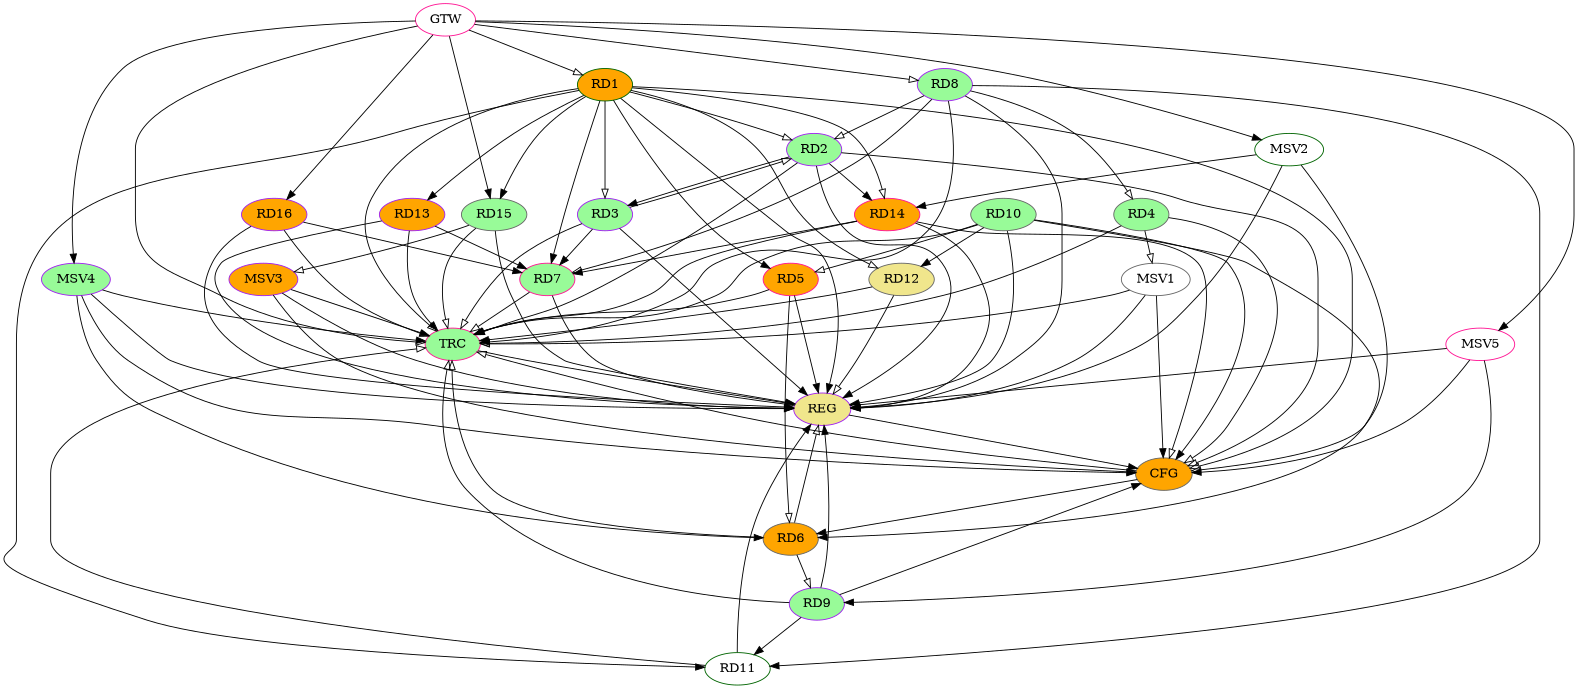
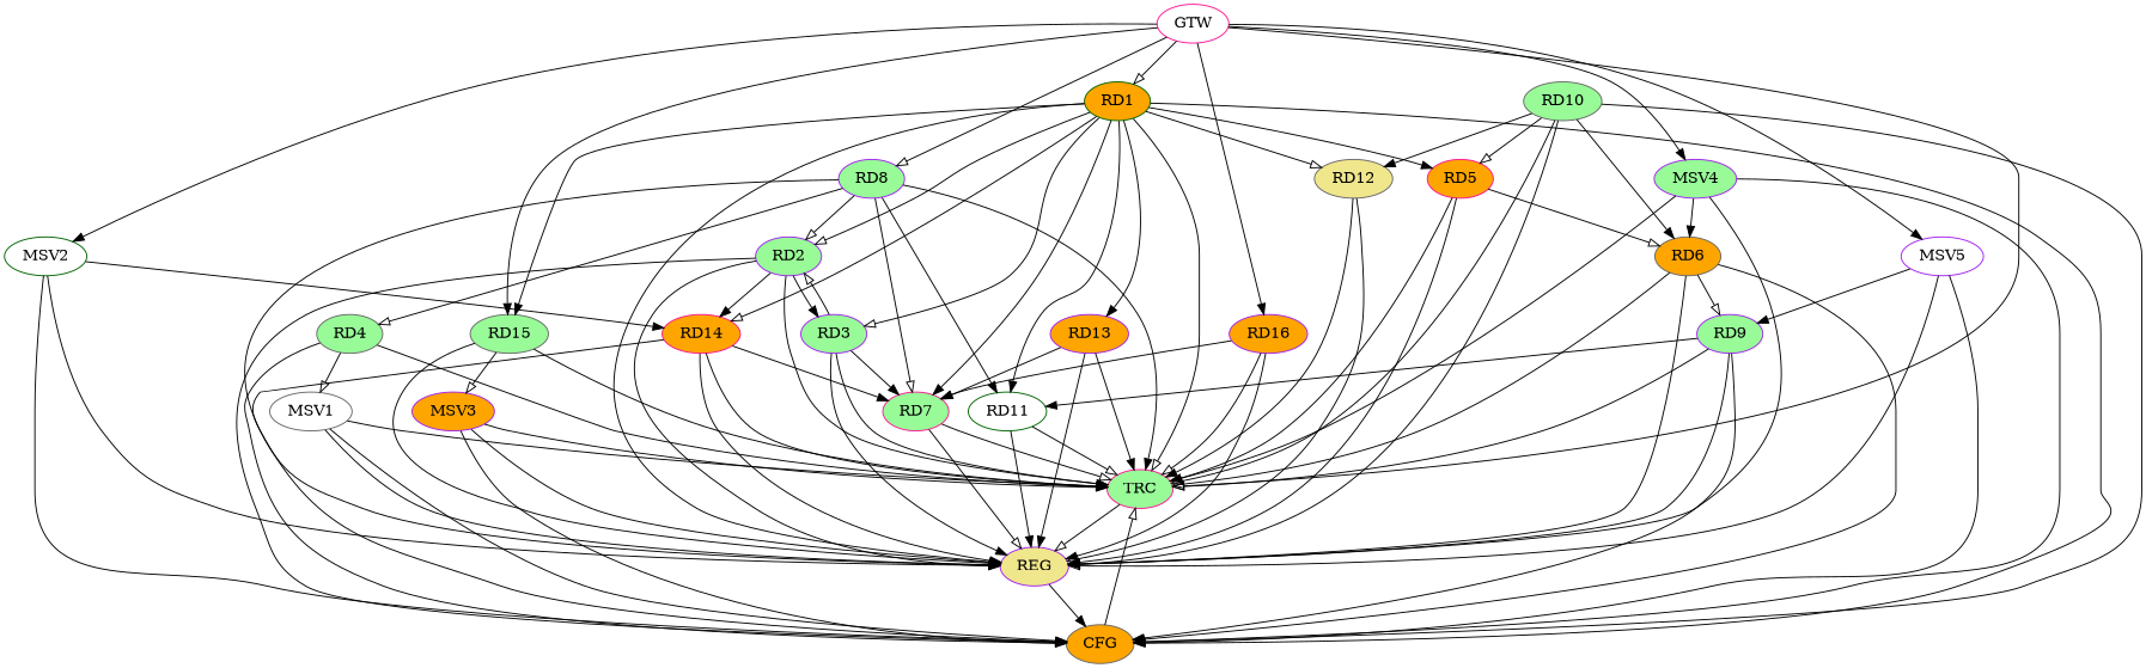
  strict digraph {
    node [color=purple fillcolor=palegreen style=filled]
    edge [arrowhead=normal]
    n1 [color=darkgreen fillcolor=orange label=RD1]
    n2 [label=RD2]
    n3 [label=RD3]
    n4 [color=deeppink fillcolor=orange label=RD5]
    n5 [color=deeppink label=RD7]
    n6 [color=darkgreen fillcolor=white label=RD11]
    n7 [color=gray40 fillcolor=khaki label=RD12]
    n8 [fillcolor=orange label=RD13]
    n9 [color=deeppink fillcolor=orange label=RD14]
    n10 [color=gray40 label=RD15]
    n11 [fillcolor=khaki label=REG]
    n12 [color=gray40 fillcolor=orange label=CFG]
    n13 [color=deeppink label=TRC]
    n14 [color=gray40 fillcolor=orange label=RD6]
    n15 [color=gray40 label=RD10]
    n16 [fillcolor=orange label=MSV3]
    n17 [color=gray40 label=RD4]
    n18 [color=gray40 fillcolor=white label=MSV1]
    n19 [label=RD9]
    n20 [label=RD8]
    n21 [fillcolor=orange label=RD16]
    n22 [color=deeppink fillcolor=white label=GTW]
    n23 [color=darkgreen fillcolor=white label=MSV2]
    n24 [label=MSV4]
-   n25 [color=deeppink fillcolor=white label=MSV5]
+   n25 [fillcolor=white label=MSV5]
    n1 -> n2 [arrowhead=onormal]
    n1 -> n3 [arrowhead=onormal]
    n1 -> n4
    n1 -> n5
    n1 -> n6
    n1 -> n7 [arrowhead=onormal]
    n1 -> n8
    n1 -> n9 [arrowhead=onormal]
    n1 -> n10
    n1 -> n11
    n1 -> n12 [arrowhead=onormal]
    n1 -> n13 [arrowhead=onormal]
    n2 -> n3
    n2 -> n9
    n2 -> n11
    n2 -> n12 [arrowhead=onormal]
    n2 -> n13
    n3 -> n2 [arrowhead=onormal]
    n3 -> n5
    n3 -> n11
    n3 -> n13 [arrowhead=onormal]
    n4 -> n11
    n4 -> n13
    n4 -> n14 [arrowhead=onormal]
    n5 -> n11 [arrowhead=onormal]
    n5 -> n13 [arrowhead=onormal]
    n6 -> n11
    n6 -> n13 [arrowhead=onormal]
    n7 -> n11 [arrowhead=onormal]
    n7 -> n13
    n8 -> n5
    n8 -> n11
    n8 -> n13
    n9 -> n5
    n9 -> n11
    n9 -> n12 [arrowhead=onormal]
    n9 -> n13
    n10 -> n11
    n10 -> n13 [arrowhead=onormal]
    n10 -> n16 [arrowhead=onormal]
    n11 -> n12
    n12 -> n13 [arrowhead=onormal]
    n13 -> n11 [arrowhead=onormal]
    n14 -> n11 [arrowhead=onormal]
-   n12 -> n14
+   n14 -> n12
    n14 -> n13 [arrowhead=onormal]
    n14 -> n19 [arrowhead=onormal]
    n15 -> n4 [arrowhead=onormal]
    n15 -> n7
    n15 -> n11
    n15 -> n12
    n15 -> n13 [arrowhead=onormal]
    n15 -> n14
    n16 -> n11
    n16 -> n12 [arrowhead=onormal]
    n16 -> n13
    n17 -> n12 [arrowhead=onormal]
    n17 -> n13 [arrowhead=onormal]
    n17 -> n18 [arrowhead=onormal]
    n18 -> n11
    n18 -> n12
    n18 -> n13 [arrowhead=onormal]
    n19 -> n6
    n19 -> n11
    n19 -> n12
    n19 -> n13 [arrowhead=onormal]
    n20 -> n2 [arrowhead=onormal]
    n20 -> n5 [arrowhead=onormal]
    n20 -> n6
    n20 -> n11
    n20 -> n13
    n20 -> n17 [arrowhead=onormal]
    n21 -> n5
    n21 -> n11
    n21 -> n13 [arrowhead=onormal]
    n22 -> n1 [arrowhead=onormal]
    n22 -> n10
    n22 -> n13 [arrowhead=onormal]
    n22 -> n20 [arrowhead=onormal]
    n22 -> n21
    n22 -> n23
    n22 -> n24
    n22 -> n25
    n23 -> n9
    n23 -> n11 [arrowhead=onormal]
    n23 -> n12 [arrowhead=onormal]
    n24 -> n11 [arrowhead=onormal]
    n24 -> n12
    n24 -> n13
    n24 -> n14
    n25 -> n11 [arrowhead=onormal]
    n25 -> n12
    n25 -> n19
  }
